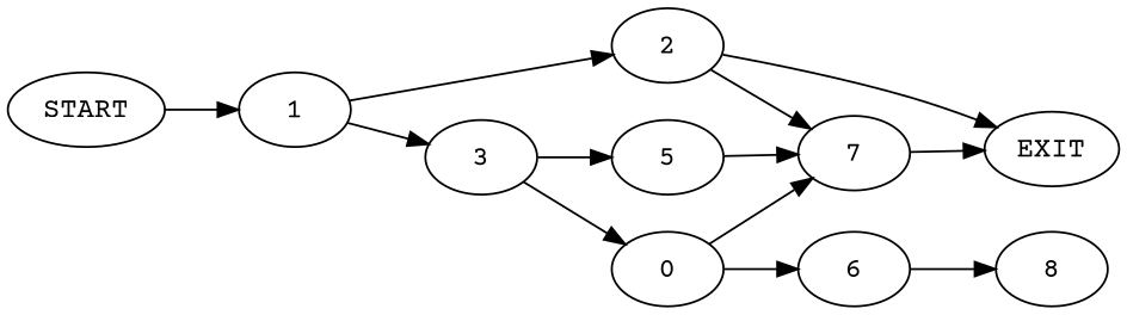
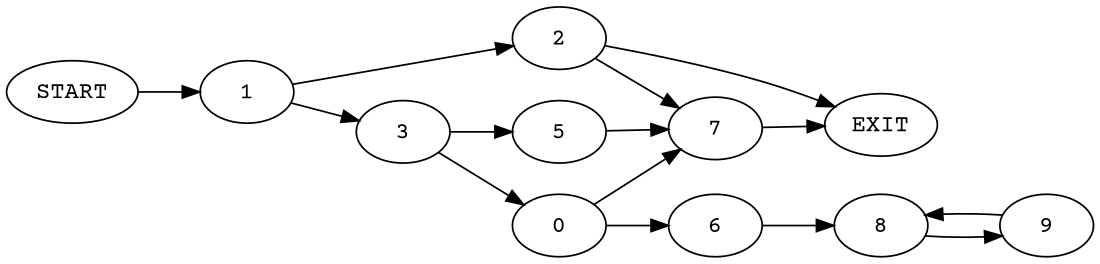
  digraph {
    fontname="Courier Prime"
    rankdir=LR
    node [fontname="Courier Prime"]
    edge [fontname="Courier Prime"]
    n1 [label=START]
    1
    2
    3
    n5 [label=EXIT]
    7
    n7 [label=0]
    5
    6
    8
+   9
    n1 -> 1
    1 -> 2
    1 -> 3
    2 -> n5
    2 -> 7
    3 -> n7
    3 -> 5
    7 -> n5
    n7 -> 7
    n7 -> 6
    5 -> 7
    6 -> 8
+   8 -> 9
+   9 -> 8
  }
